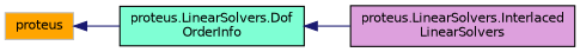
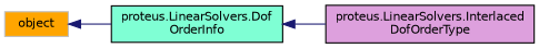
  digraph {
    rankdir=LR
    node [color=black fontname=Helvetica fontsize=10 shape=record style=filled]
    edge [color=midnightblue dir=back fontname=Helvetica fontsize=10 labelfontname=Helvetica labelfontsize=10 style=solid]
    n1 [fillcolor=aquamarine fontcolor=black height=0.2 label="proteus.LinearSolvers.Dof\lOrderInfo" width=0.4]
-   n2 [fillcolor=plum height=0.2 label="proteus.LinearSolvers.Interlaced\lLinearSolvers" width=0.4]
-   n3 [color=grey75 fillcolor=orange height=0.2 label=proteus width=0.4]
+   n2 [fillcolor=plum height=0.2 label="proteus.LinearSolvers.Interlaced\lDofOrderType" width=0.4]
+   n3 [color=grey75 fillcolor=orange height=0.2 label=object width=0.4]
    n1 -> n2
    n3 -> n1
  }
